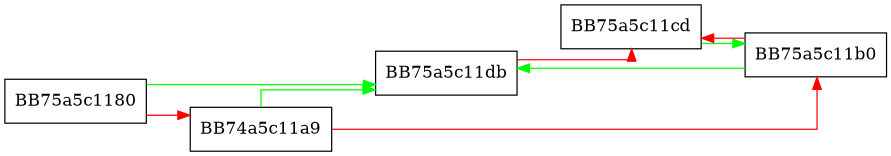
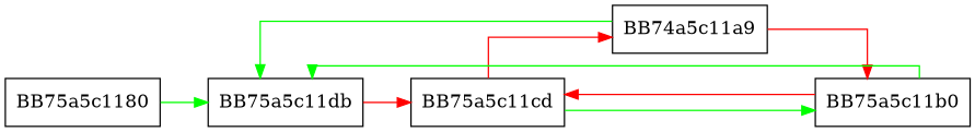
  digraph {
    rankdir=LR
    splines=ortho
    node [shape=box]
    edge [color=green]
    BB75a5c1180
    BB75a5c11db
    n3 [label=BB74a5c11a9]
    BB75a5c11cd
    BB75a5c11b0
    BB75a5c1180 -> BB75a5c11db
-   BB75a5c1180 -> n3 [color=red]
+   BB75a5c11cd -> n3 [color=red]
    BB75a5c11db -> BB75a5c11cd [color=red]
    n3 -> BB75a5c11db
    n3 -> BB75a5c11b0 [color=red]
    BB75a5c11cd -> BB75a5c11b0
    BB75a5c11b0 -> BB75a5c11db
    BB75a5c11b0 -> BB75a5c11cd [color=red]
  }
